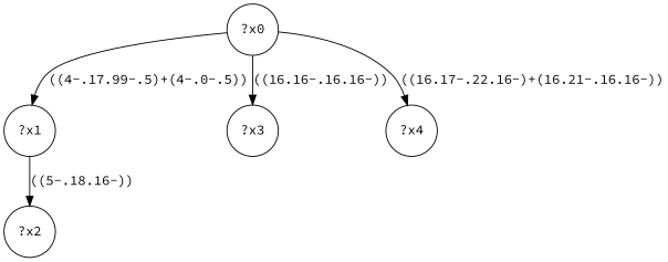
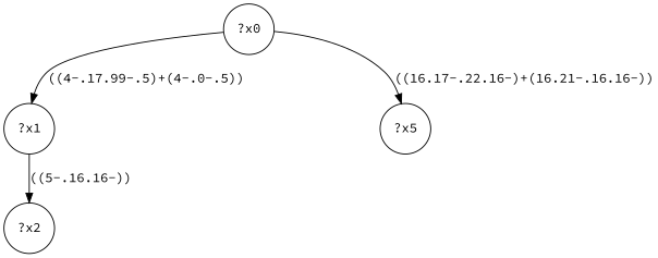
  digraph {
    fontname="Source Code Pro"
    node [fontname="Source Code Pro" shape=circle]
    edge [fontname="Source Code Pro"]
    n1 [label="?x0"]
    n2 [label="?x1"]
-   n3 [label="?x3"]
-   n4 [label="?x4"]
+   n4 [label="?x5"]
    n5 [label="?x2"]
    n1 -> n2 [label="((4-.17.99-.5)+(4-.0-.5))"]
-   n1 -> n3 [label="((16.16-.16.16-))"]
    n1 -> n4 [label="((16.17-.22.16-)+(16.21-.16.16-))"]
-   n2 -> n5 [label="((5-.18.16-))"]
+   n2 -> n5 [label="((5-.16.16-))"]
  }
